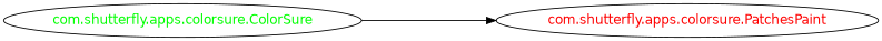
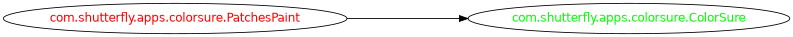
  digraph {
    concentrate=true
    rankdir=LR
    ranksep=2.0
    splines=ortho
    fontname="DejaVu Sans"
    node [fontname="DejaVu Sans"]
    "com.shutterfly.apps.colorsure.PatchesPaint" [fontcolor=red]
    "com.shutterfly.apps.colorsure.ColorSure" [fontcolor=green]
-   "com.shutterfly.apps.colorsure.ColorSure" -> "com.shutterfly.apps.colorsure.PatchesPaint" [fontname="DejaVu Sans"]
+   "com.shutterfly.apps.colorsure.PatchesPaint" -> "com.shutterfly.apps.colorsure.ColorSure" [fontname="DejaVu Sans"]
  }
